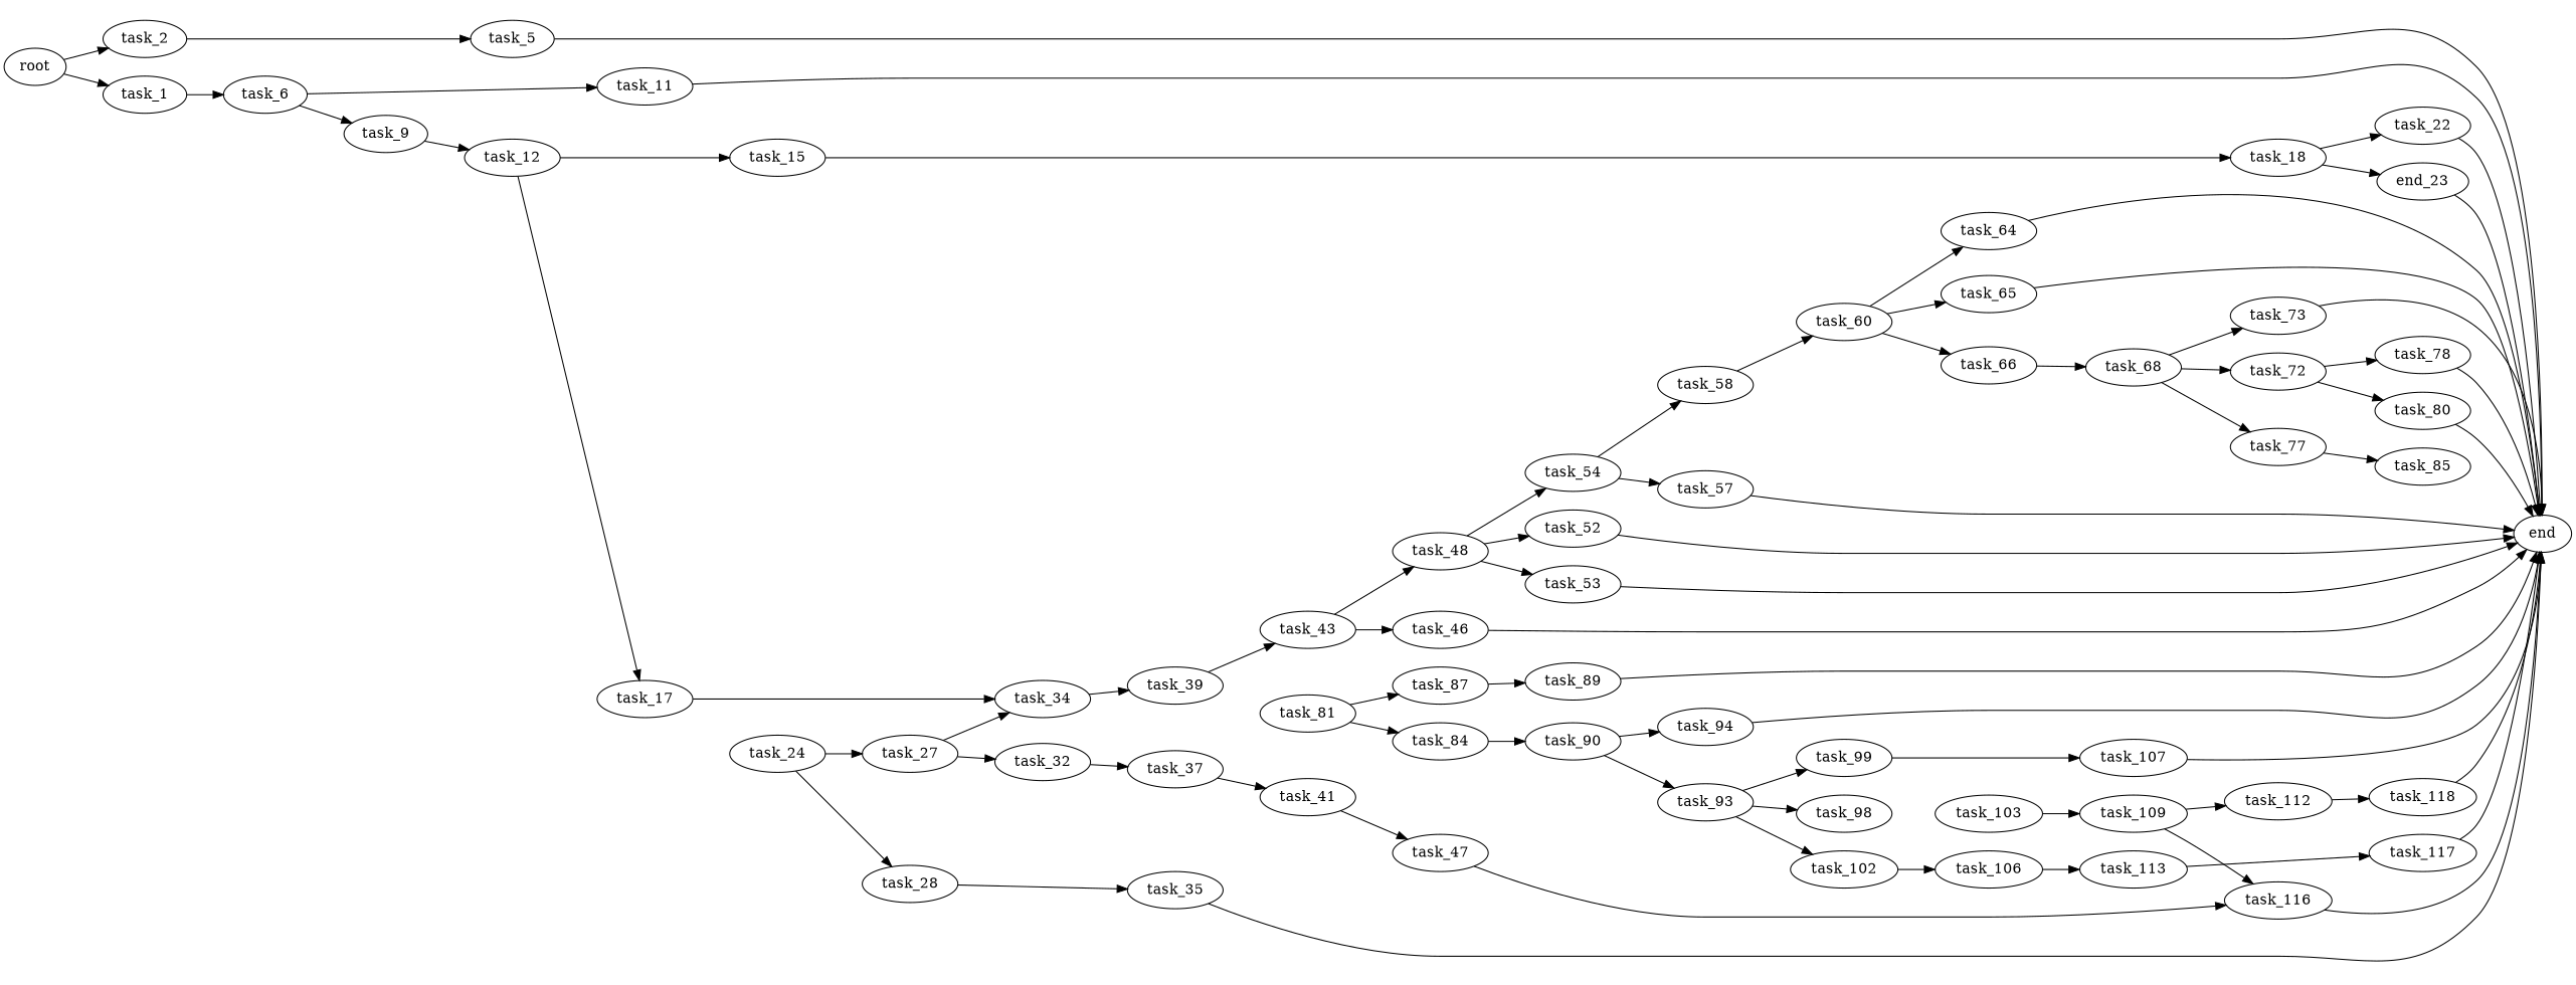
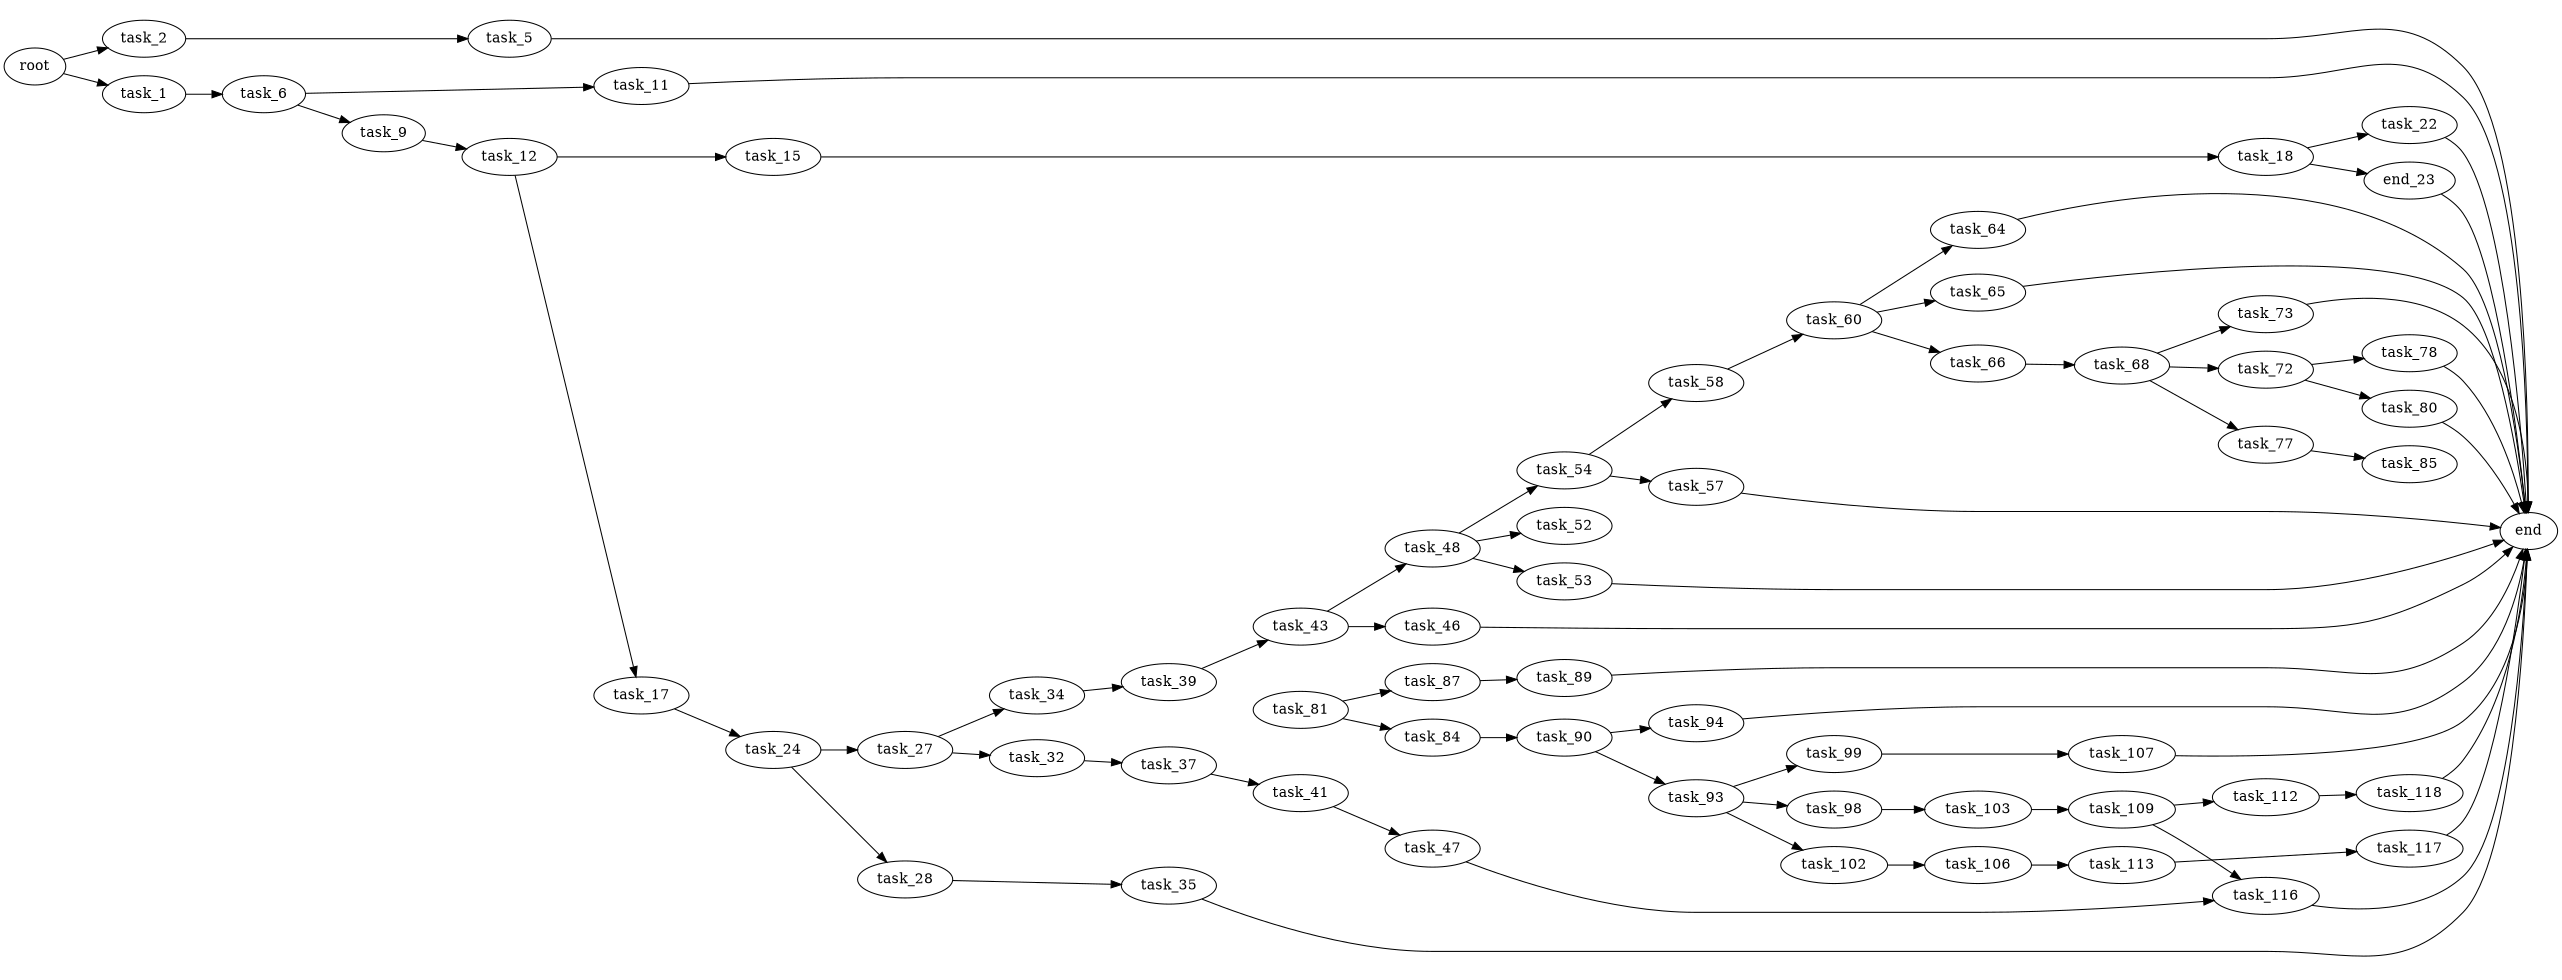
  digraph {
    rankdir=LR
    root
    task_1
    task_2
    task_6
    task_5
    task_9
    task_11
    end
    task_12
    task_15
    task_17
    task_18
    task_24
    task_22
    n15 [label=end_23]
    task_27
    task_28
    task_32
    task_34
    task_35
    task_37
    task_39
    task_41
    task_43
    task_47
    task_46
    task_48
    task_116
    task_52
    task_53
    task_54
    task_57
    task_58
    task_60
    task_64
    task_65
    task_66
    task_68
    task_72
    task_73
    task_77
    task_78
    task_80
    task_85
    task_81
    task_84
    task_87
    task_90
    task_89
    task_93
    task_94
    task_98
    task_99
    task_102
    task_103
    task_107
    task_106
    task_109
    task_113
    task_112
    task_117
    task_118
    root -> task_1
    root -> task_2
    task_1 -> task_6
    task_2 -> task_5
    task_6 -> task_9
    task_6 -> task_11
    task_5 -> end
    task_9 -> task_12
    task_11 -> end
    task_12 -> task_15
    task_12 -> task_17
    task_15 -> task_18
-   task_17 -> task_34
+   task_17 -> task_24
    task_18 -> task_22
    task_18 -> n15
    task_24 -> task_27
    task_24 -> task_28
    task_22 -> end
    n15 -> end
    task_27 -> task_32
    task_27 -> task_34
    task_28 -> task_35
    task_32 -> task_37
    task_34 -> task_39
    task_35 -> end
    task_37 -> task_41
    task_39 -> task_43
    task_41 -> task_47
    task_43 -> task_46
    task_43 -> task_48
    task_47 -> task_116
    task_46 -> end
    task_48 -> task_52
    task_48 -> task_53
    task_48 -> task_54
    task_116 -> end
-   task_52 -> end
    task_53 -> end
    task_54 -> task_57
    task_54 -> task_58
    task_57 -> end
    task_58 -> task_60
    task_60 -> task_64
    task_60 -> task_65
    task_60 -> task_66
    task_64 -> end
    task_65 -> end
    task_66 -> task_68
    task_68 -> task_72
    task_68 -> task_73
    task_68 -> task_77
    task_72 -> task_78
    task_72 -> task_80
    task_73 -> end
    task_77 -> task_85
    task_78 -> end
    task_80 -> end
    task_81 -> task_84
    task_81 -> task_87
    task_84 -> task_90
    task_87 -> task_89
    task_90 -> task_93
    task_90 -> task_94
    task_89 -> end
    task_93 -> task_98
    task_93 -> task_99
    task_93 -> task_102
    task_94 -> end
+   task_98 -> task_103
    task_99 -> task_107
    task_102 -> task_106
    task_103 -> task_109
    task_107 -> end
    task_106 -> task_113
    task_109 -> task_116
    task_109 -> task_112
    task_113 -> task_117
    task_112 -> task_118
    task_117 -> end
    task_118 -> end
  }
